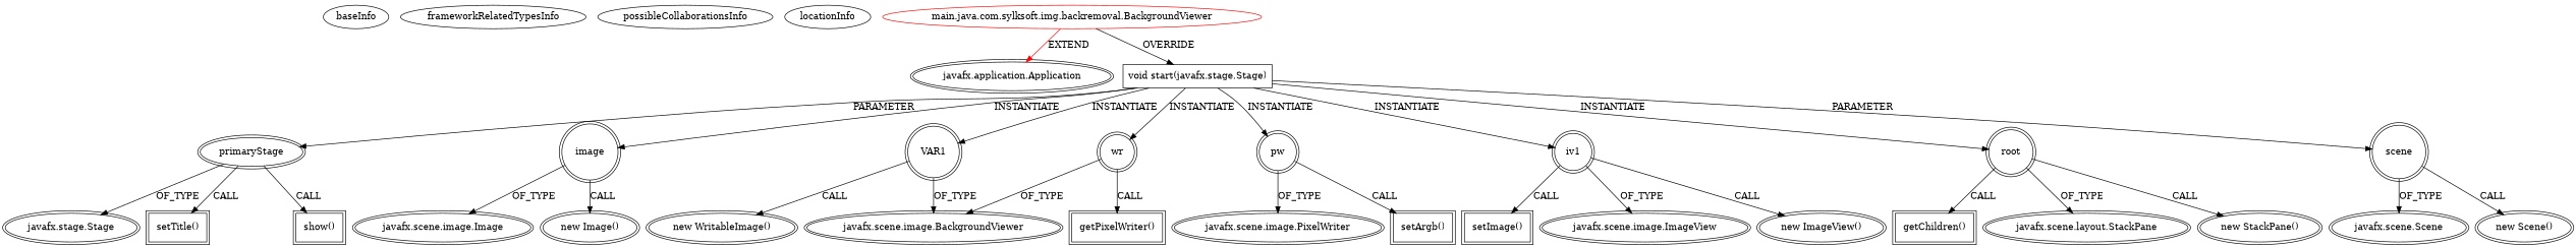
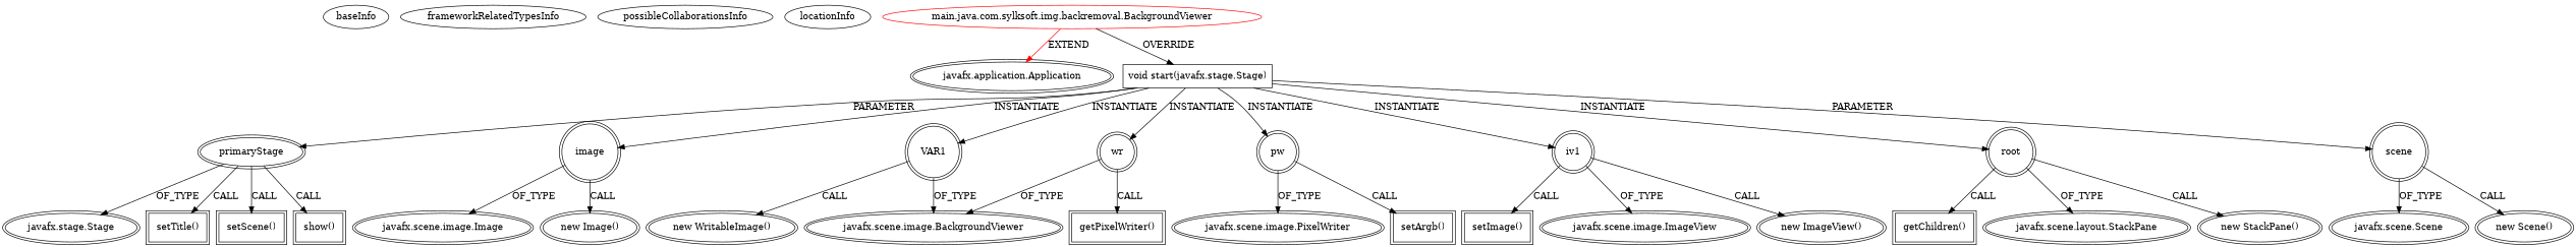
  digraph {
    node [isFrameworkType=true vertexType=FRAMEWORK_CLASS_TYPE peripheries=2]
    baseInfo [category=extension_graph graphId=520 isAnonymous=false possibleRelation=false isFrameworkType="" vertexType="" peripheries=""]
    frameworkRelatedTypesInfo [0="javafx.application.Application" isFrameworkType="" vertexType="" peripheries=""]
    possibleCollaborationsInfo [isFrameworkType="" vertexType="" peripheries=""]
    locationInfo [contextSignature=BackgroundViewer filePath="/Hannibal0416-BackgroundRemoval/BackgroundRemoval-master/BackgroundRemoval/src/main/java/com/sylksoft/img/backremoval/BackgroundViewer.java" graphId=520 projectName="Hannibal0416-BackgroundRemoval" isFrameworkType="" vertexType="" peripheries=""]
    n5 [color=red isFrameworkType=false label="main.java.com.sylksoft.img.backremoval.BackgroundViewer" vertexType=ROOT_CLIENT_CLASS_DECLARATION peripheries=""]
    n6 [label="javafx.application.Application"]
    n7 [isFrameworkType=false label="void start(javafx.stage.Stage)" shape=box vertexType=OVERRIDING_METHOD_DECLARATION peripheries=""]
    n8 [label=primaryStage vertexType=PARAMETER_DECLARATION]
    n9 [label=image shape=circle vertexType=VARIABLE_EXPRESION]
    n10 [label=VAR1 shape=circle vertexType=VARIABLE_EXPRESION]
    n11 [label=wr shape=circle vertexType=VARIABLE_EXPRESION]
    n12 [label=pw shape=circle vertexType=VARIABLE_EXPRESION]
    n13 [label=iv1 shape=circle vertexType=VARIABLE_EXPRESION]
    n14 [label=root shape=circle vertexType=VARIABLE_EXPRESION]
    n15 [label=scene shape=circle vertexType=VARIABLE_EXPRESION]
    n16 [label="javafx.stage.Stage"]
    n17 [label="setTitle()" shape=box vertexType=INSIDE_CALL]
+   n18 [label="setScene()" shape=box vertexType=INSIDE_CALL]
    n19 [label="show()" shape=box vertexType=INSIDE_CALL]
    n20 [label="javafx.scene.image.Image"]
    n21 [label="new Image()" vertexType=CONSTRUCTOR_CALL]
    n22 [label="javafx.scene.image.BackgroundViewer"]
    n23 [label="new WritableImage()" vertexType=CONSTRUCTOR_CALL]
    n24 [label="getPixelWriter()" shape=box vertexType=INSIDE_CALL]
    n25 [label="javafx.scene.image.PixelWriter" vertexType=FRAMEWORK_INTERFACE_TYPE]
    n26 [label="setArgb()" shape=box vertexType=INSIDE_CALL]
    n27 [label="javafx.scene.image.ImageView"]
    n28 [label="new ImageView()" vertexType=CONSTRUCTOR_CALL]
    n29 [label="setImage()" shape=box vertexType=INSIDE_CALL]
    n30 [label="javafx.scene.layout.StackPane"]
    n31 [label="new StackPane()" vertexType=CONSTRUCTOR_CALL]
    n32 [label="getChildren()" shape=box vertexType=INSIDE_CALL]
    n33 [label="javafx.scene.Scene"]
    n34 [label="new Scene()" vertexType=CONSTRUCTOR_CALL]
    n5 -> n6 [color=red label=EXTEND]
    n5 -> n7 [label=OVERRIDE]
    n7 -> n8 [label=PARAMETER]
    n7 -> n9 [label=INSTANTIATE]
    n7 -> n10 [label=INSTANTIATE]
    n7 -> n11 [label=INSTANTIATE]
    n7 -> n12 [label=INSTANTIATE]
    n7 -> n13 [label=INSTANTIATE]
    n7 -> n14 [label=INSTANTIATE]
    n7 -> n15 [label=PARAMETER]
    n8 -> n16 [label=OF_TYPE]
    n8 -> n17 [label=CALL]
+   n8 -> n18 [label=CALL]
    n8 -> n19 [label=CALL]
    n9 -> n20 [label=OF_TYPE]
    n9 -> n21 [label=CALL]
    n10 -> n22 [label=OF_TYPE]
    n10 -> n23 [label=CALL]
    n11 -> n22 [label=OF_TYPE]
    n11 -> n24 [label=CALL]
    n12 -> n25 [label=OF_TYPE]
    n12 -> n26 [label=CALL]
    n13 -> n27 [label=OF_TYPE]
    n13 -> n28 [label=CALL]
    n13 -> n29 [label=CALL]
    n14 -> n30 [label=OF_TYPE]
    n14 -> n31 [label=CALL]
    n14 -> n32 [label=CALL]
    n15 -> n33 [label=OF_TYPE]
    n15 -> n34 [label=CALL]
  }
